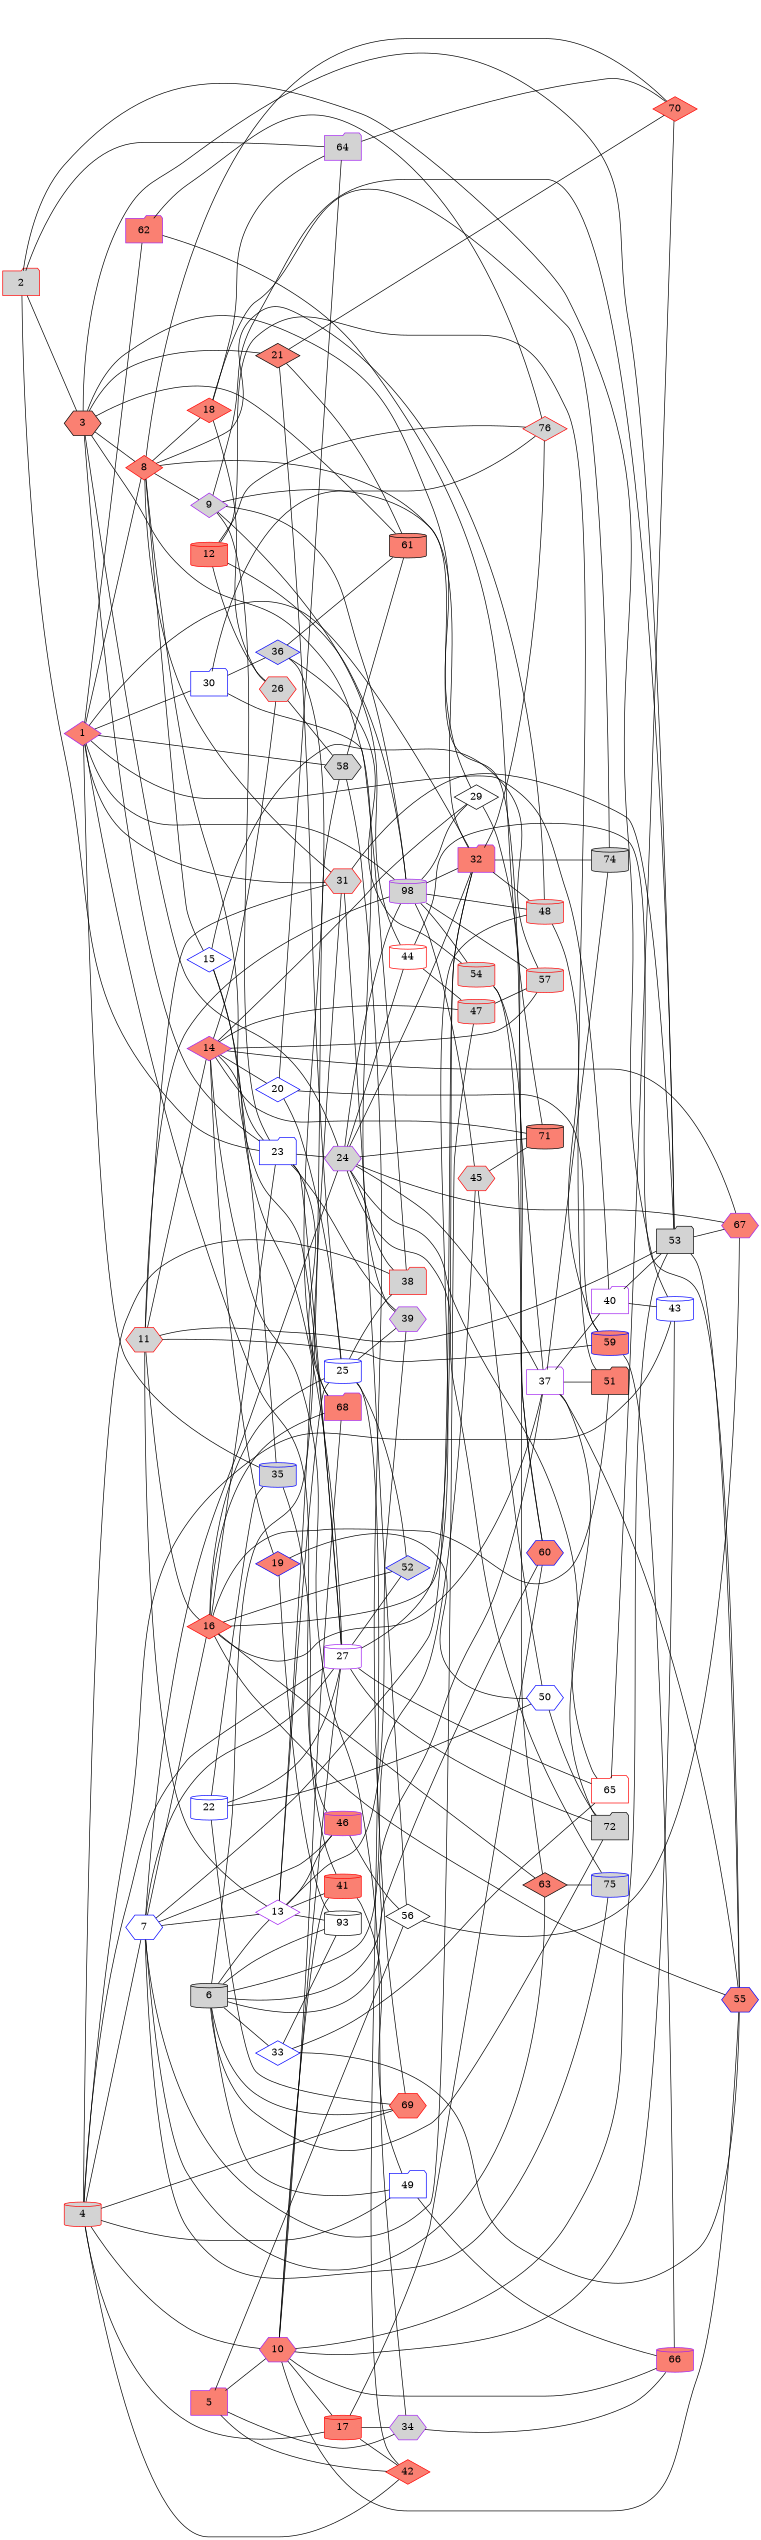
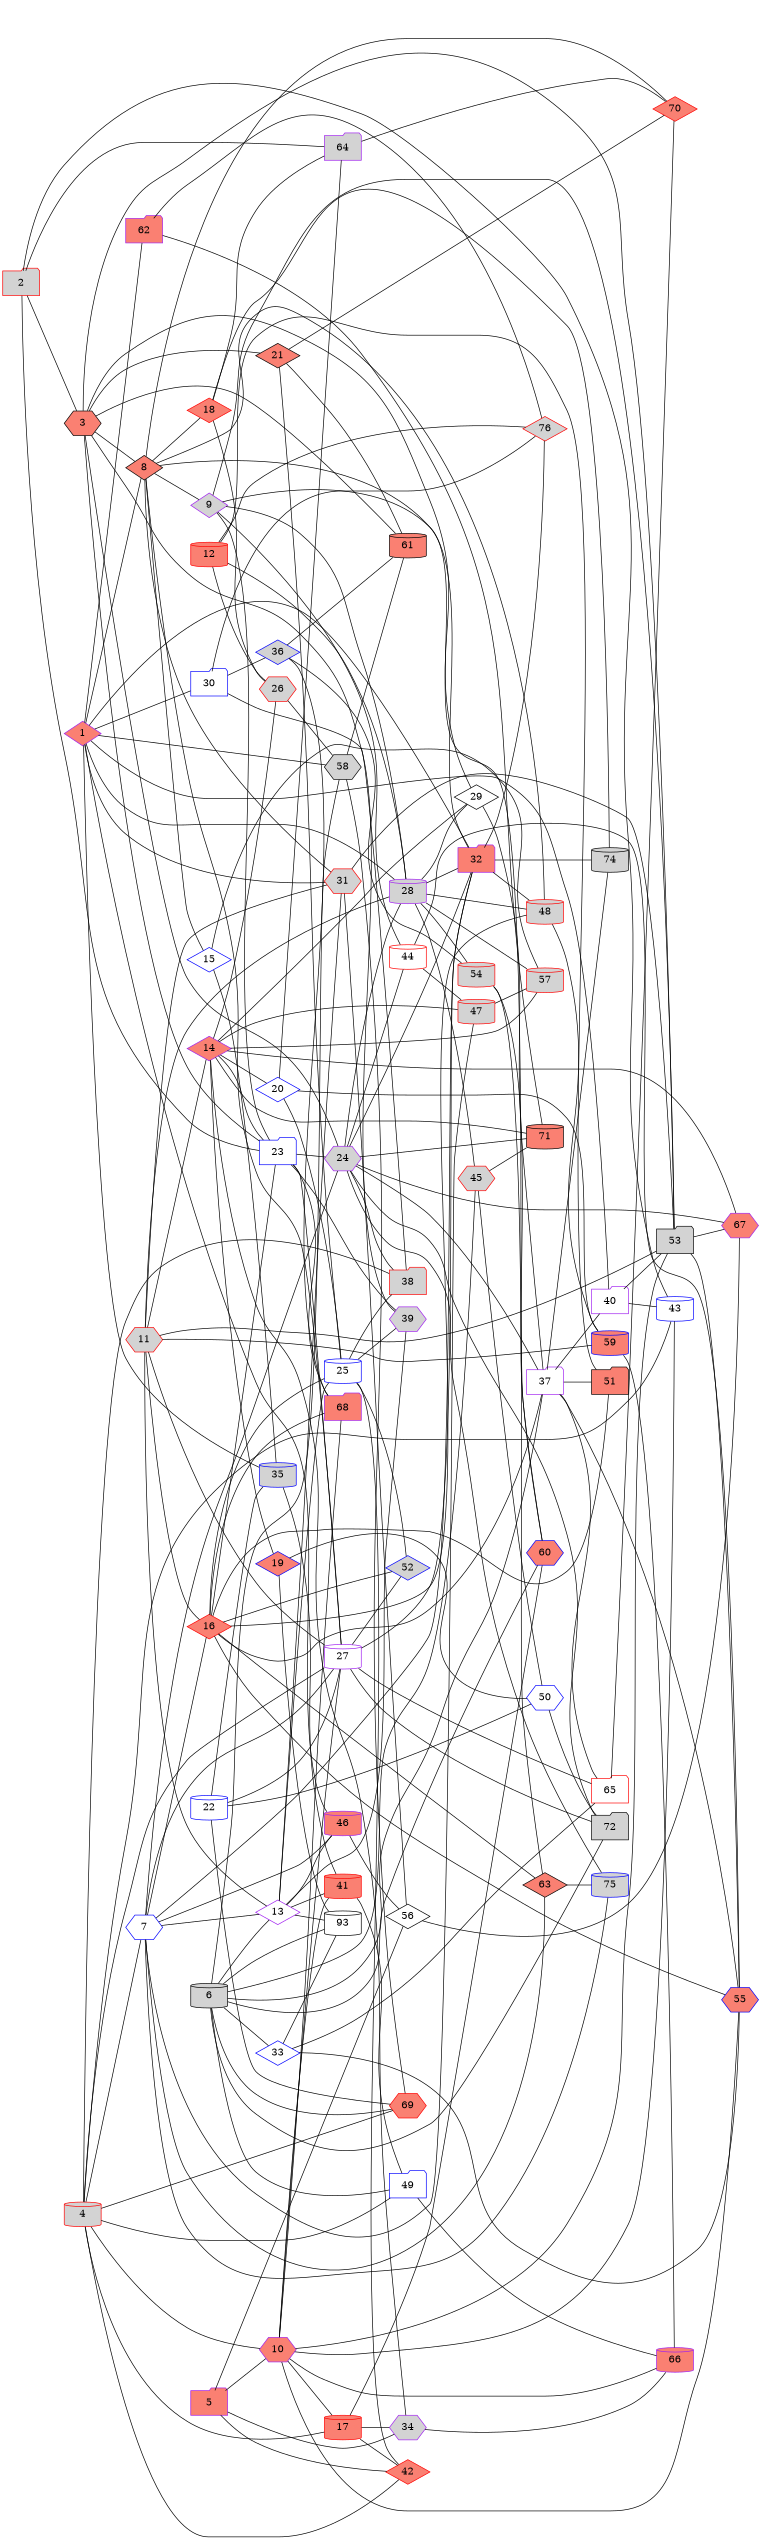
  graph {
    rankdir=LR
    node [color=red fillcolor=salmon shape=cylinder style=filled]
    edge [weight=1.0]
    1 [color=purple shape=diamond]
-   8 [shape=diamond]
-   28 [color=purple fillcolor=lightgrey label=98]
+   8 [color=black shape=diamond]
+   28 [color=purple fillcolor=lightgrey]
    30 [color=blue fillcolor=white shape=folder]
    31 [fillcolor=lightgrey shape=hexagon]
    32 [color=purple shape=folder]
    35 [color=blue fillcolor=lightgrey]
    40 [color=purple fillcolor=white shape=folder]
    46 [color=purple]
    58 [color=black fillcolor=lightgrey shape=hexagon]
    62 [color=purple shape=folder]
    27 [color=purple fillcolor=white]
    9 [color=purple fillcolor=lightgrey shape=diamond]
    15 [color=blue fillcolor=white shape=diamond]
    18 [shape=diamond]
    48 [fillcolor=lightgrey]
    70 [shape=diamond]
    29 [color=black fillcolor=white shape=diamond]
    45 [fillcolor=lightgrey shape=hexagon]
    57 [fillcolor=lightgrey]
    54 [fillcolor=lightgrey]
    38 [fillcolor=lightgrey shape=folder]
    76 [fillcolor=lightgrey shape=diamond]
    36 [color=blue fillcolor=lightgrey shape=diamond]
    53 [color=black fillcolor=lightgrey shape=folder]
    56 [color=black fillcolor=white shape=diamond]
    74 [color=black fillcolor=lightgrey]
    41
    43 [color=blue fillcolor=white]
    61 [color=black]
    69 [shape=hexagon]
    71 [color=black]
    2 [fillcolor=lightgrey shape=folder]
    3 [color=black shape=hexagon]
    23 [color=blue fillcolor=white shape=folder]
    64 [color=purple fillcolor=lightgrey shape=folder]
    21 [color=black shape=diamond]
    24 [color=purple fillcolor=lightgrey shape=hexagon]
    39 [color=purple fillcolor=lightgrey shape=hexagon]
    68 [color=purple shape=folder]
    25 [color=blue fillcolor=white]
    37 [color=purple fillcolor=white shape=folder]
    72 [color=black fillcolor=lightgrey shape=folder]
    75 [color=blue fillcolor=lightgrey]
    44 [fillcolor=white]
    67 [color=purple shape=hexagon]
    55 [color=blue shape=hexagon]
    4 [fillcolor=lightgrey]
    7 [color=blue fillcolor=white shape=hexagon]
    10 [color=purple shape=hexagon]
    17
    42 [shape=diamond]
    49 [color=blue fillcolor=white shape=folder]
    13 [color=purple fillcolor=white shape=diamond]
    16 [shape=diamond]
    47 [fillcolor=lightgrey]
    63 [color=black shape=diamond]
    66 [color=purple]
    34 [color=purple fillcolor=lightgrey shape=hexagon]
    60 [color=blue shape=hexagon]
    52 [color=blue fillcolor=lightgrey shape=diamond]
    65 [fillcolor=white shape=folder]
    5 [color=purple shape=folder]
    6 [color=black fillcolor=lightgrey]
    33 [color=blue fillcolor=white shape=diamond]
    n66 [color=black fillcolor=white label=93]
    51 [color=black shape=folder]
    50 [color=blue fillcolor=white shape=hexagon]
    26 [fillcolor=lightgrey shape=hexagon]
    59 [color=blue]
    11 [fillcolor=lightgrey shape=hexagon]
    14 [color=purple shape=diamond]
    19 [color=blue shape=diamond]
    20 [color=blue fillcolor=white shape=diamond]
    12
    22 [color=blue fillcolor=white]
    1 -- 8
    1 -- 28
    1 -- 30
    1 -- 31
    1 -- 32 [weight=2.0]
    1 -- 35
    1 -- 40
    1 -- 46
    1 -- 58
    1 -- 62 [weight=2.0]
    8 -- 31
    8 -- 32
    8 -- 27
    8 -- 9
    8 -- 15
    8 -- 18
    8 -- 48
    8 -- 70
    28 -- 32
    28 -- 48 [weight=2.0]
    28 -- 29
    28 -- 45
    28 -- 57
    28 -- 54
    30 -- 38
    30 -- 76
    30 -- 36
    31 -- 53
    31 -- 56
    32 -- 48
    32 -- 76
    32 -- 74 [weight=2.0]
    35 -- 41
    40 -- 53
    40 -- 43
    46 -- 56
    58 -- 61
    58 -- 69
    62 -- 76
    62 -- 71
    27 -- 32
    27 -- 72
    27 -- 52
    27 -- 65
    9 -- 28
    9 -- 53
    9 -- 23
    9 -- 44
    9 -- 60
    15 -- 35
-   15 -- 27
+   11 -- 27
    15 -- 57
    18 -- 74
    18 -- 64
    18 -- 26
    48 -- 59
    29 -- 37
    45 -- 71
    45 -- 50
    54 -- 63
    54 -- 60
    36 -- 54
    36 -- 61
    36 -- 68
    53 -- 67
    53 -- 55
    56 -- 67
    41 -- 49
    2 -- 43
    2 -- 3
    2 -- 23
    2 -- 64
    3 -- 8 [weight=2.0]
    3 -- 29
    3 -- 53 [weight=2.0]
    3 -- 61
    3 -- 23 [weight=2.0]
    3 -- 21
    3 -- 24
    3 -- 39
    23 -- 27
    23 -- 24
    23 -- 39
    23 -- 68
    64 -- 70
    21 -- 70
    21 -- 61
    21 -- 25
    24 -- 28
    24 -- 32
    24 -- 38
    24 -- 71
    24 -- 37
    24 -- 72
    24 -- 75
    24 -- 44
    24 -- 67
    25 -- 38
    25 -- 39
    25 -- 42
    25 -- 52 [weight=2.0]
    37 -- 40
    37 -- 74
    37 -- 55
    37 -- 65
    37 -- 51
    44 -- 55
    44 -- 47
    4 -- 27
    4 -- 38
    4 -- 43
    4 -- 69
    4 -- 7
    4 -- 10
    4 -- 17
    4 -- 42
    4 -- 49
    7 -- 32
    7 -- 46
    7 -- 27
    7 -- 24
    7 -- 75 [weight=2.0]
    7 -- 13 [weight=2.0]
    7 -- 16
    7 -- 47
    7 -- 63
    10 -- 27
    10 -- 53 [weight=2.0]
    10 -- 41
    10 -- 43
    10 -- 68
    10 -- 55
    10 -- 17
    10 -- 66
    17 -- 42
    17 -- 34
    17 -- 60
    49 -- 66
    13 -- 31
    13 -- 46
    13 -- 41
    13 -- 39
    13 -- 25
    13 -- n66
    16 -- 48
    16 -- 23
    16 -- 68
    16 -- 25 [weight=2.0]
    16 -- 37
    16 -- 55
    16 -- 63
    16 -- 52
    16 -- 51
    47 -- 57
    63 -- 75
    34 -- 66
    65 -- 70
    5 -- 56
    5 -- 10
    5 -- 42
    5 -- 34
    6 -- 58
    6 -- 45
    6 -- 69
    6 -- 37 [weight=2.0]
    6 -- 72
    6 -- 49
    6 -- 13 [weight=2.0]
    6 -- 60
    6 -- 33
    6 -- n66
    33 -- 55
    33 -- 65
    33 -- n66
    50 -- 72
    26 -- 58
    59 -- 66
    11 -- 28
    11 -- 31
    11 -- 53
    11 -- 13 [weight=2.0]
    11 -- 16
    11 -- 59
    11 -- 14
    14 -- 29
    14 -- 57
    14 -- 71
    14 -- 23
    14 -- 67
    14 -- 47
    14 -- 34
    14 -- 26
    14 -- 19 [weight=2.0]
    14 -- 20
    19 -- n66
    19 -- 50
    20 -- 64
    20 -- 25
    20 -- 59
    12 -- 28
    12 -- 76
    12 -- 51
    12 -- 26
    22 -- 35
    22 -- 27
    22 -- 69
    22 -- 50
  }
